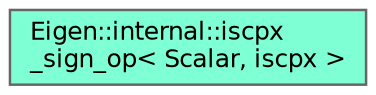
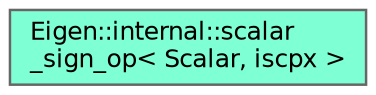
  digraph {
    rankdir=TB
-   n1 [color=grey40 fillcolor=aquamarine fontname=Helvetica fontsize=10 height=0.2 label="Eigen::internal::iscpx\l_sign_op\< Scalar, iscpx \>" shape=box style=filled width=0.4]
+   n1 [color=grey40 fillcolor=aquamarine fontname=Helvetica fontsize=10 height=0.2 label="Eigen::internal::scalar\l_sign_op\< Scalar, iscpx \>" shape=box style=filled width=0.4]
  }
